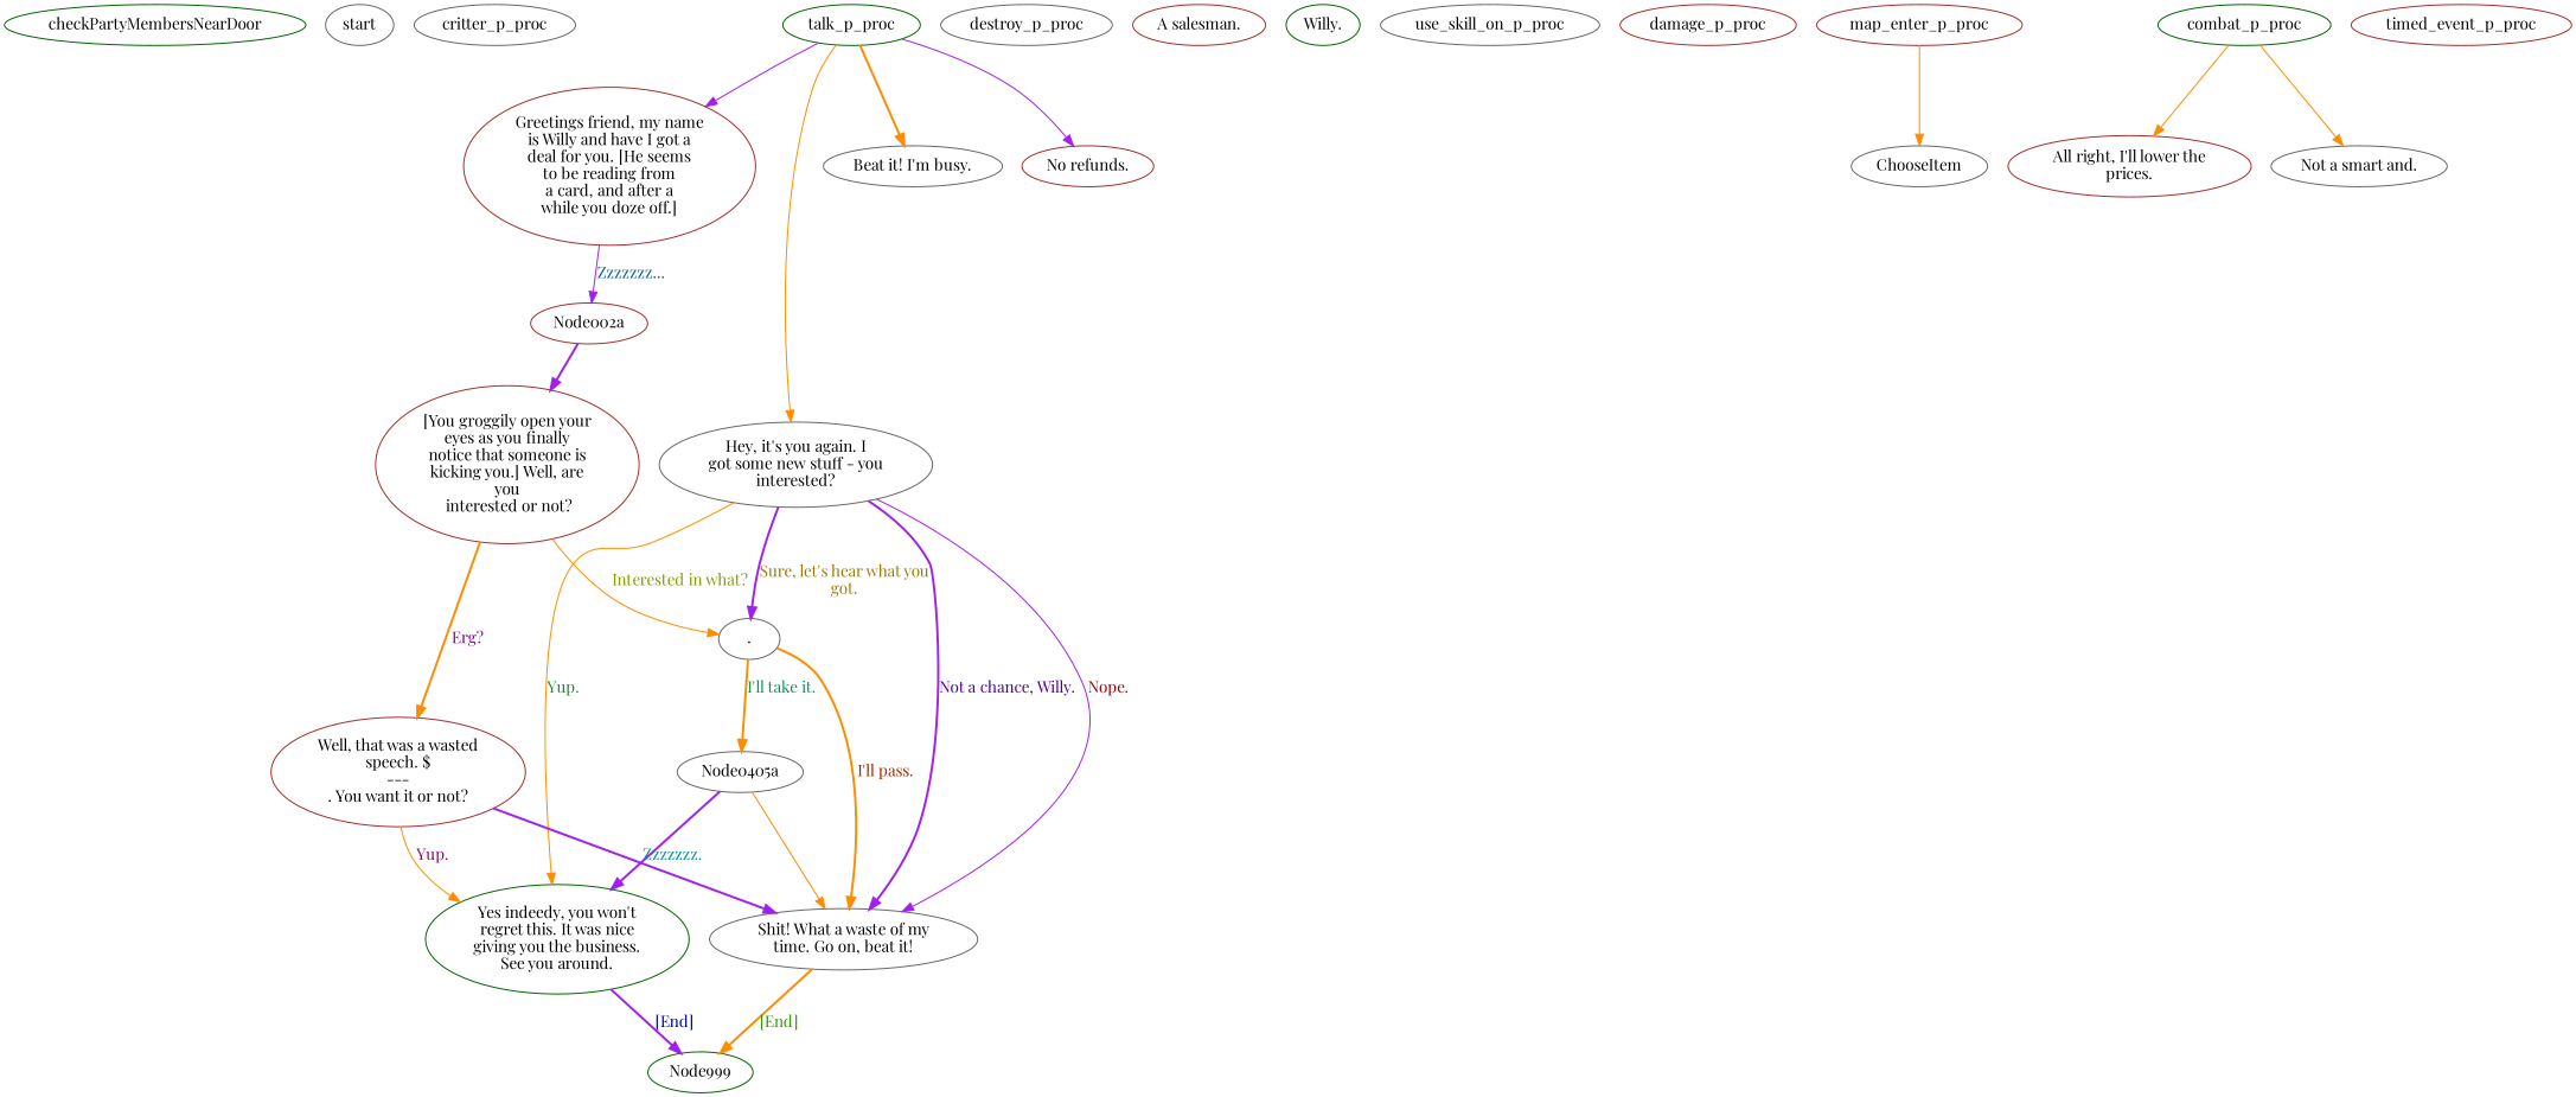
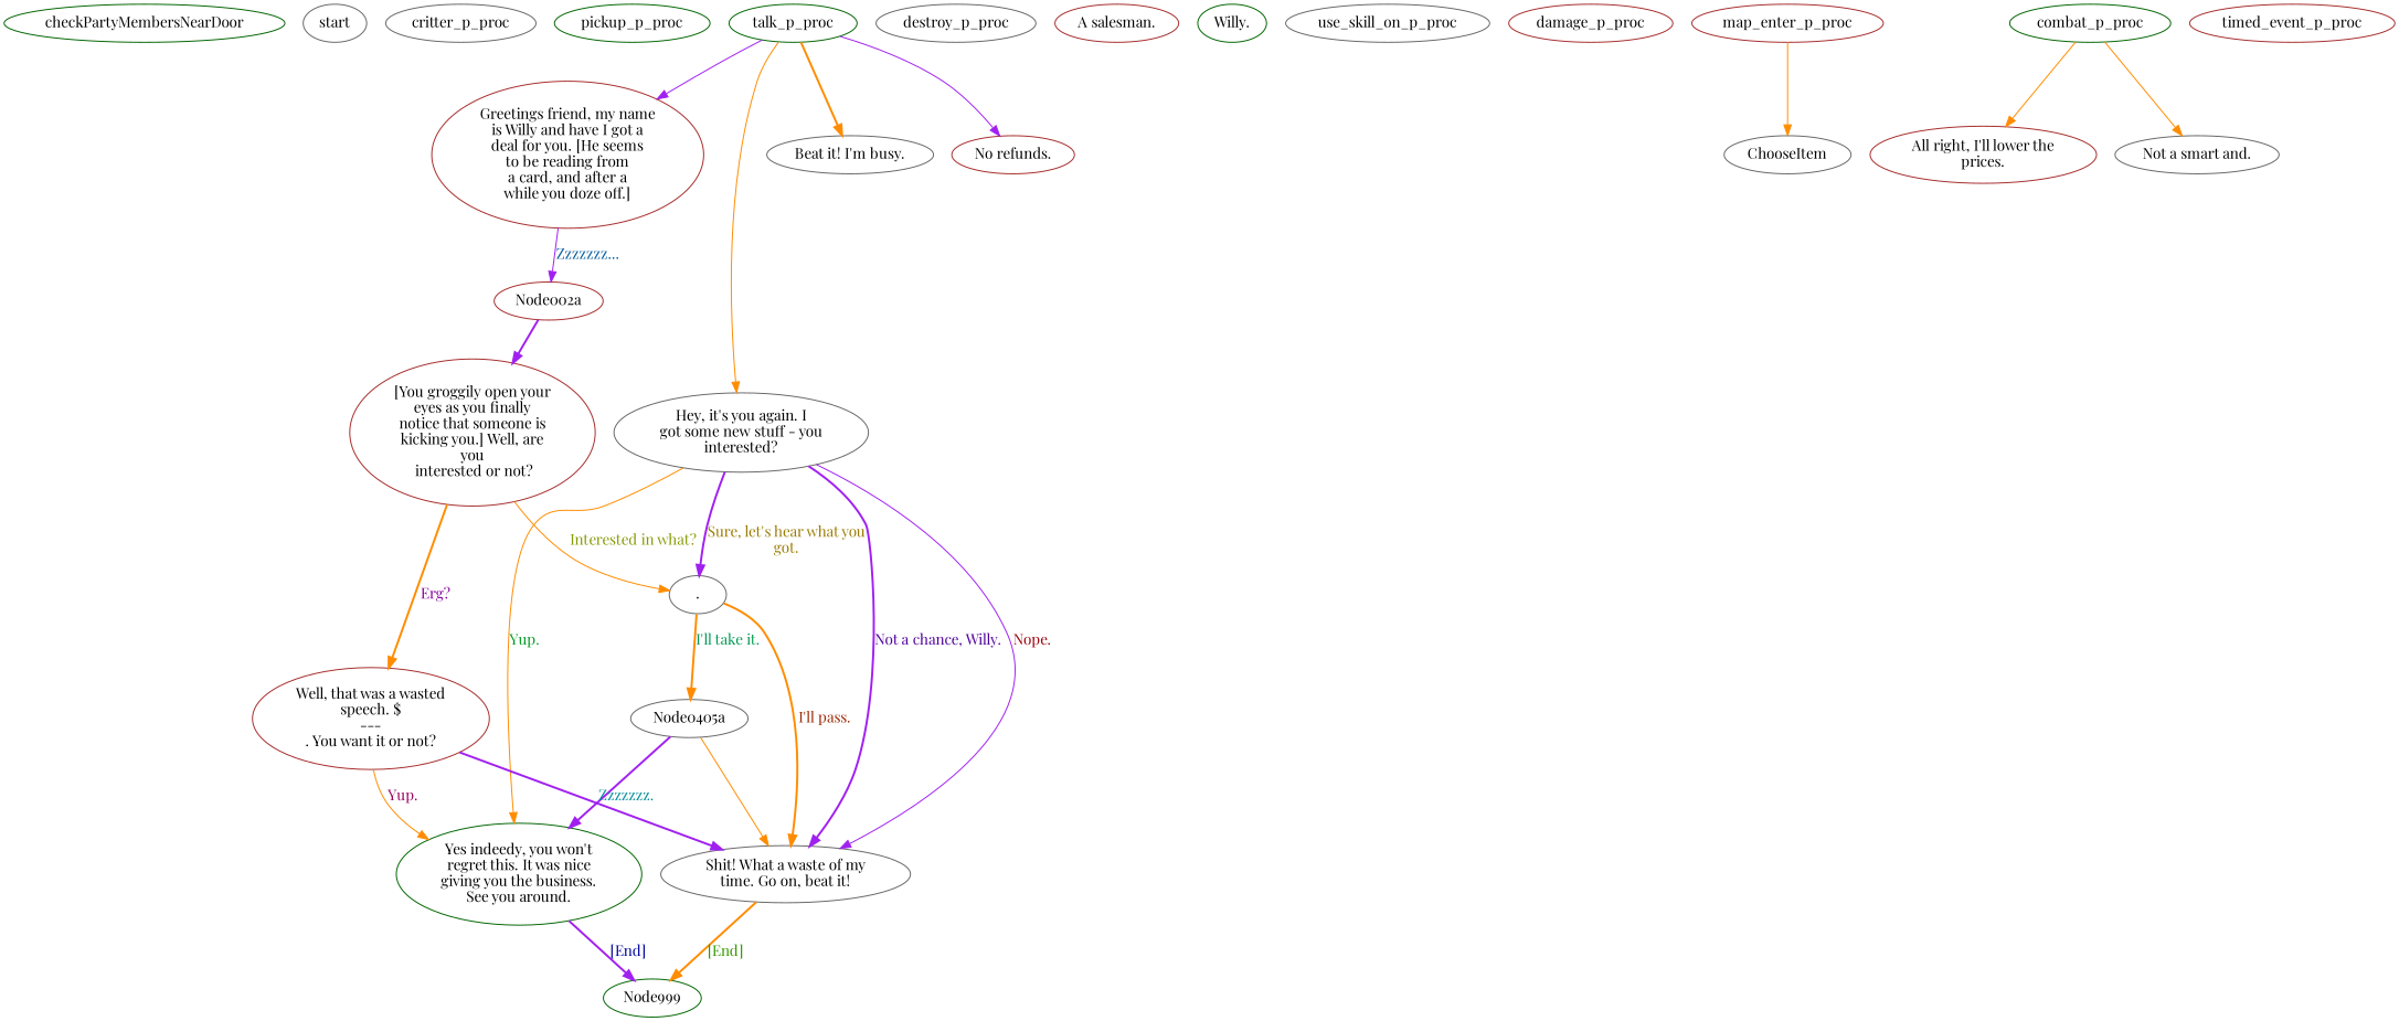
  digraph {
    fontname="Playfair Display"
    node [color=gray40 fillcolor="#FFFFFF" fontname="Playfair Display" style=filled]
    edge [color=darkorange fontname="Playfair Display" style=solid]
    checkPartyMembersNearDoor [color=darkgreen]
    start
    critter_p_proc
+   pickup_p_proc [color=darkgreen]
    talk_p_proc [color=darkgreen]
    n6 [color=brown label="Greetings friend, my name\nis Willy and have I got a\ndeal for you. [He seems\nto be reading from\na card, and after a\nwhile you doze off.]"]
    n7 [label="Hey, it's you again. I\ngot some new stuff - you\ninterested?"]
    n8 [label="Beat it! I'm busy."]
    n9 [color=brown label="No refunds."]
    Node002a [color=brown]
    n11 [label="."]
    n12 [label="Shit! What a waste of my\ntime. Go on, beat it!"]
    n13 [color=darkgreen label="Yes indeedy, you won't\nregret this. It was nice\ngiving you the business.\nSee you around."]
    n14 [color=brown label="[You groggily open your\neyes as you finally\nnotice that someone is\nkicking you.] Well, are\nyou\n interested or not?"]
    Node0405a
    Node999 [color=darkgreen]
    destroy_p_proc
    n18 [color=brown label="A salesman."]
    n19 [color=darkgreen label="Willy."]
    use_skill_on_p_proc
    damage_p_proc [color=brown]
    map_enter_p_proc [color=brown]
    ChooseItem
    combat_p_proc [color=darkgreen]
    n25 [color=brown label="All right, I'll lower the\nprices."]
    n26 [label="Not a smart and."]
    timed_event_p_proc [color=brown]
    n28 [color=brown label="Well, that was a wasted\nspeech. $\n---\n. You want it or not?"]
    talk_p_proc -> n6 [color=purple]
    talk_p_proc -> n7
    talk_p_proc -> n8 [style=bold]
    talk_p_proc -> n9 [color=purple]
    n6 -> Node002a [color=purple fontcolor="#005899" label="Zzzzzzz..."]
    n7 -> n11 [color=purple fontcolor="#997A00" label="Sure, let's hear what you\ngot." style=bold]
    n7 -> n12 [color=purple fontcolor="#4D0099" label="Not a chance, Willy." style=bold]
    n7 -> n12 [color=purple fontcolor="#99000C" label="Nope."]
    n7 -> n13 [fontcolor="#009921" label="Yup."]
    Node002a -> n14 [color=purple style=bold]
    n11 -> n12 [fontcolor="#992700" label="I'll pass." style=bold]
    n11 -> Node0405a [fontcolor="#009954" label="I'll take it." style=bold]
    n12 -> Node999 [fontcolor="#329900" label="[End]" style=bold]
    n13 -> Node999 [color=purple fontcolor="#000599" label="[End]" style=bold]
    n14 -> n11 [fontcolor="#859900" label="Interested in what?"]
    n14 -> n28 [fontcolor="#810099" label="Erg?" style=bold]
    Node0405a -> n12
    Node0405a -> n13 [color=purple style=bold]
    map_enter_p_proc -> ChooseItem
    combat_p_proc -> n25
    combat_p_proc -> n26
    n28 -> n12 [color=purple fontcolor="#008B99" label="Zzzzzzz." style=bold]
    n28 -> n13 [fontcolor="#99005F" label="Yup."]
  }
